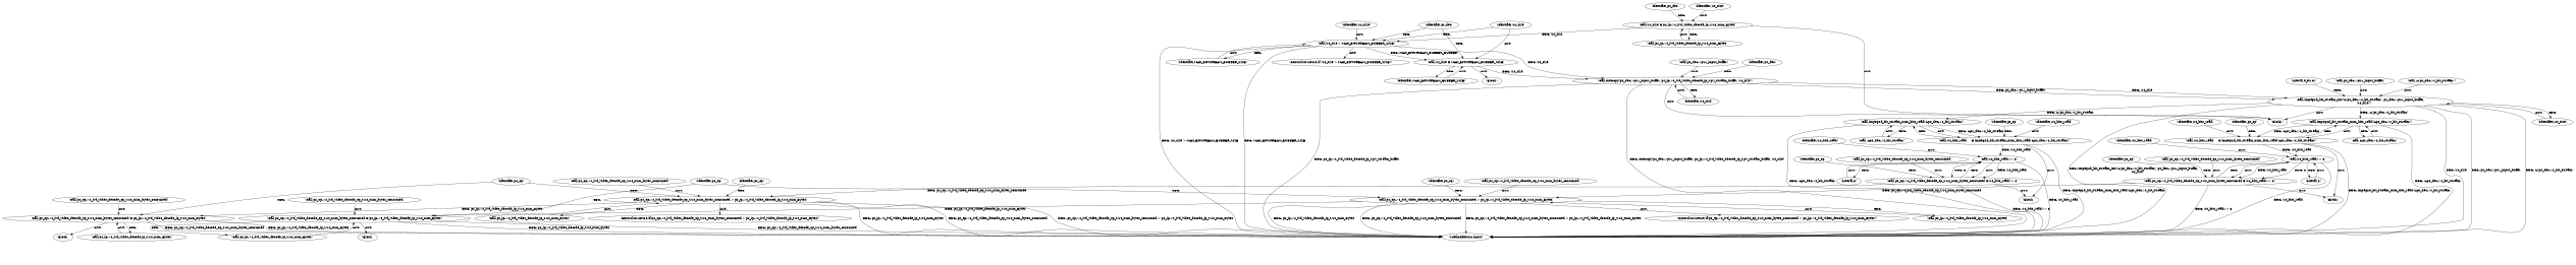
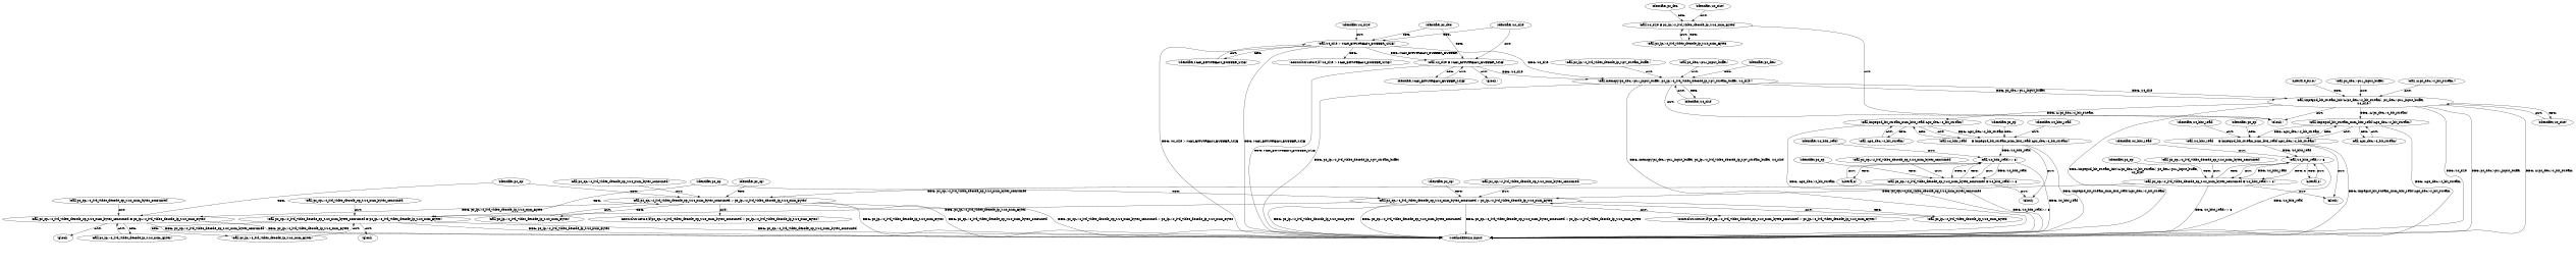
  digraph {
    n1 [label="(Call,memcpy(ps_dec->pu1_input_buffer, ps_ip->s_ivd_video_decode_ip_t.pv_stream_buffer, u4_size))"]
    n2 [label="(Call,impeg2d_bit_stream_init(&(ps_dec->s_bit_stream), ps_dec->pu1_input_buffer,\n        u4_size))"]
    n3 [label="(MethodReturn,input)"]
    n4 [label="(Block,)"]
    n5 [label="(Identifier,u4_size)"]
    n6 [label="(Call,impeg2d_bit_stream_num_bits_read(&ps_dec->s_bit_stream))"]
    n7 [label="(Call,impeg2d_bit_stream_num_bits_read(&ps_dec->s_bit_stream))"]
    n8 [label="(Identifier,u4_size)"]
    n9 [label="(Call,u4_size = MAX_BITSTREAM_BUFFER_SIZE)"]
    n10 [label="(Identifier,MAX_BITSTREAM_BUFFER_SIZE)"]
    n11 [label="(Block,)"]
    n12 [label="(Call,u4_size > MAX_BITSTREAM_BUFFER_SIZE)"]
    n13 [label="(ControlStructure,if (u4_size > MAX_BITSTREAM_BUFFER_SIZE))"]
    n14 [label="(Identifier,MAX_BITSTREAM_BUFFER_SIZE)"]
    n15 [label="(Call,u4_size = ps_ip->s_ivd_video_decode_ip_t.u4_num_Bytes)"]
    n16 [label="(Call,ps_ip->s_ivd_video_decode_ip_t.u4_num_Bytes)"]
    n17 [label="(Call,u4_bits_read     = impeg2d_bit_stream_num_bits_read(&ps_dec->s_bit_stream))"]
    n18 [label="(Call,&ps_dec->s_bit_stream)"]
    n19 [label="(Call,u4_bits_read     = impeg2d_bit_stream_num_bits_read(&ps_dec->s_bit_stream))"]
    n20 [label="(Call,&ps_dec->s_bit_stream)"]
    n21 [label="(Call,u4_bits_read>> 3)"]
    n22 [label="(Block,)"]
    n23 [label="(Call,ps_op->s_ivd_video_decode_op_t.u4_num_bytes_consumed = u4_bits_read>> 3)"]
    n24 [label="(Literal,3)"]
    n25 [label="(Call,ps_op->s_ivd_video_decode_op_t.u4_num_bytes_consumed > ps_ip->s_ivd_video_decode_ip_t.u4_num_Bytes)"]
    n26 [label="(Call,ps_op->s_ivd_video_decode_op_t.u4_num_bytes_consumed = ps_ip->s_ivd_video_decode_ip_t.u4_num_Bytes)"]
    n27 [label="(Call,ps_ip->s_ivd_video_decode_ip_t.u4_num_Bytes)"]
    n28 [label="(ControlStructure,if(ps_op->s_ivd_video_decode_op_t.u4_num_bytes_consumed > ps_ip->s_ivd_video_decode_ip_t.u4_num_Bytes))"]
    n29 [label="(Block,)"]
    n30 [label="(Call,ps_ip->s_ivd_video_decode_ip_t.u4_num_Bytes)"]
    n31 [label="(Call,u4_bits_read>> 3)"]
    n32 [label="(Block,)"]
    n33 [label="(Call,ps_op->s_ivd_video_decode_op_t.u4_num_bytes_consumed = u4_bits_read>> 3)"]
    n34 [label="(Literal,3)"]
    n35 [label="(Call,ps_op->s_ivd_video_decode_op_t.u4_num_bytes_consumed > ps_ip->s_ivd_video_decode_ip_t.u4_num_Bytes)"]
    n36 [label="(Call,ps_op->s_ivd_video_decode_op_t.u4_num_bytes_consumed = ps_ip->s_ivd_video_decode_ip_t.u4_num_Bytes)"]
    n37 [label="(ControlStructure,if(ps_op->s_ivd_video_decode_op_t.u4_num_bytes_consumed > ps_ip->s_ivd_video_decode_ip_t.u4_num_Bytes))"]
    n38 [label="(Call,ps_ip->s_ivd_video_decode_ip_t.u4_num_Bytes)"]
    n39 [label="(Block,)"]
    n40 [label="(Call,ps_ip->s_ivd_video_decode_ip_t.u4_num_Bytes)"]
    n41 [label="(Call,ps_op->s_ivd_video_decode_op_t.u4_num_bytes_consumed)"]
    n42 [label="(Call,ps_op->s_ivd_video_decode_op_t.u4_num_bytes_consumed)"]
+   n43 [label="(Call,ps_ip->s_ivd_video_decode_ip_t.pv_stream_buffer)"]
    n44 [label="(Call,ps_dec->pu1_input_buffer)"]
    n45 [label="(Identifier,ps_op)"]
    n46 [label="(Identifier,ps_dec)"]
    n47 [label="(Identifier,u4_size)"]
    n48 [label="(Identifier,ps_op)"]
    n49 [label="(Identifier,ps_dec)"]
    n50 [label="(Identifier,u4_bits_read)"]
    n51 [label="(Identifier,u4_size)"]
    n52 [label="(Literal,e_error)"]
    n53 [label="(Call,ps_op->s_ivd_video_decode_op_t.u4_num_bytes_consumed)"]
    n54 [label="(Identifier,ps_op)"]
    n55 [label="(Identifier,u4_size)"]
    n56 [label="(Call,ps_op->s_ivd_video_decode_op_t.u4_num_bytes_consumed)"]
    n57 [label="(Identifier,ps_op)"]
    n58 [label="(Identifier,ps_op)"]
    n59 [label="(Identifier,ps_op)"]
    n60 [label="(Identifier,ps_op)"]
    n61 [label="(Call,ps_dec->pu1_input_buffer)"]
    n62 [label="(Call,ps_op->s_ivd_video_decode_op_t.u4_num_bytes_consumed)"]
    n63 [label="(Identifier,u4_bits_read)"]
    n64 [label="(Identifier,u4_bits_read)"]
    n65 [label="(Identifier,ps_dec)"]
    n66 [label="(Call,ps_op->s_ivd_video_decode_op_t.u4_num_bytes_consumed)"]
    n67 [label="(Call,&(ps_dec->s_bit_stream))"]
    n68 [label="(Identifier,u4_bits_read)"]
    n69 [label="(Identifier,ps_op)"]
    n1 -> n2 [label="DDG: ps_dec->pu1_input_buffer"]
    n1 -> n2 [label="DDG: u4_size"]
    n1 -> n3 [label="DDG: ps_ip->s_ivd_video_decode_ip_t.pv_stream_buffer"]
    n1 -> n3 [label="DDG: memcpy(ps_dec->pu1_input_buffer, ps_ip->s_ivd_video_decode_ip_t.pv_stream_buffer, u4_size)"]
    n1 -> n4 [label="AST: "]
    n1 -> n5 [label="CFG: "]
    n2 -> n3 [label="DDG: ps_dec->pu1_input_buffer"]
    n2 -> n3 [label="DDG: u4_size"]
    n2 -> n3 [label="DDG: &(ps_dec->s_bit_stream)"]
    n2 -> n3 [label="DDG: impeg2d_bit_stream_init(&(ps_dec->s_bit_stream), ps_dec->pu1_input_buffer,\n        u4_size)"]
    n2 -> n4 [label="AST: "]
    n2 -> n6 [label="DDG: &(ps_dec->s_bit_stream)"]
    n2 -> n7 [label="DDG: &(ps_dec->s_bit_stream)"]
    n2 -> n8 [label="CFG: "]
    n5 -> n1 [label="AST: "]
    n6 -> n3 [label="DDG: &ps_dec->s_bit_stream"]
    n6 -> n17 [label="AST: "]
    n6 -> n17 [label="DDG: &ps_dec->s_bit_stream"]
    n6 -> n18 [label="CFG: "]
    n7 -> n3 [label="DDG: &ps_dec->s_bit_stream"]
    n7 -> n19 [label="AST: "]
    n7 -> n19 [label="DDG: &ps_dec->s_bit_stream"]
    n7 -> n20 [label="CFG: "]
    n8 -> n2 [label="AST: "]
    n9 -> n1 [label="DDG: u4_size"]
+   n9 -> n3 [label="DDG: MAX_BITSTREAM_BUFFER_SIZE"]
    n9 -> n10 [label="CFG: "]
    n9 -> n11 [label="AST: "]
    n10 -> n9 [label="AST: "]
    n12 -> n1 [label="DDG: u4_size"]
    n12 -> n3 [label="DDG: u4_size > MAX_BITSTREAM_BUFFER_SIZE"]
    n12 -> n3 [label="DDG: MAX_BITSTREAM_BUFFER_SIZE"]
    n12 -> n9 [label="DDG: MAX_BITSTREAM_BUFFER_BUFFER"]
-   n12 -> n13 [label="AST: "]
+   n12 -> n13 [label="CFG: "]
    n12 -> n14 [label="CFG: "]
    n14 -> n12 [label="AST: "]
    n15 -> n4 [label="AST: "]
-   n15 -> n12 [label="DDG: u4_size"]
    n15 -> n16 [label="CFG: "]
    n16 -> n15 [label="AST: "]
    n17 -> n3 [label="DDG: impeg2d_bit_stream_num_bits_read(&ps_dec->s_bit_stream)"]
    n17 -> n6 [label="CFG: "]
    n17 -> n21 [label="DDG: u4_bits_read"]
    n17 -> n22 [label="AST: "]
    n18 -> n6 [label="AST: "]
    n19 -> n3 [label="DDG: impeg2d_bit_stream_num_bits_read(&ps_dec->s_bit_stream)"]
    n19 -> n7 [label="CFG: "]
    n19 -> n31 [label="DDG: u4_bits_read"]
    n19 -> n32 [label="AST: "]
    n20 -> n7 [label="AST: "]
    n21 -> n3 [label="DDG: u4_bits_read"]
    n21 -> n23 [label="AST: "]
    n21 -> n23 [label="DDG: u4_bits_read"]
    n21 -> n23 [label="DDG: 3"]
    n21 -> n24 [label="CFG: "]
    n23 -> n3 [label="DDG: u4_bits_read>> 3"]
    n23 -> n21 [label="CFG: "]
    n23 -> n22 [label="AST: "]
    n23 -> n25 [label="DDG: ps_op->s_ivd_video_decode_op_t.u4_num_bytes_consumed"]
    n24 -> n21 [label="AST: "]
    n25 -> n3 [label="DDG: ps_op->s_ivd_video_decode_op_t.u4_num_bytes_consumed > ps_ip->s_ivd_video_decode_ip_t.u4_num_Bytes"]
    n25 -> n3 [label="DDG: ps_ip->s_ivd_video_decode_ip_t.u4_num_Bytes"]
    n25 -> n3 [label="DDG: ps_op->s_ivd_video_decode_op_t.u4_num_bytes_consumed"]
    n25 -> n26 [label="DDG: ps_ip->s_ivd_video_decode_ip_t.u4_num_Bytes"]
    n25 -> n27 [label="CFG: "]
    n25 -> n28 [label="AST: "]
    n26 -> n3 [label="DDG: ps_op->s_ivd_video_decode_op_t.u4_num_bytes_consumed"]
    n26 -> n3 [label="DDG: ps_ip->s_ivd_video_decode_ip_t.u4_num_Bytes"]
    n26 -> n29 [label="AST: "]
    n26 -> n30 [label="CFG: "]
    n27 -> n25 [label="AST: "]
    n30 -> n26 [label="AST: "]
    n31 -> n3 [label="DDG: u4_bits_read"]
    n31 -> n33 [label="AST: "]
    n31 -> n33 [label="DDG: u4_bits_read"]
    n31 -> n33 [label="DDG: 3"]
    n31 -> n34 [label="CFG: "]
    n33 -> n3 [label="DDG: u4_bits_read>> 3"]
    n33 -> n31 [label="CFG: "]
    n33 -> n32 [label="AST: "]
    n33 -> n35 [label="DDG: ps_op->s_ivd_video_decode_op_t.u4_num_bytes_consumed"]
    n34 -> n31 [label="AST: "]
    n35 -> n3 [label="DDG: ps_ip->s_ivd_video_decode_ip_t.u4_num_Bytes"]
    n35 -> n3 [label="DDG: ps_op->s_ivd_video_decode_op_t.u4_num_bytes_consumed"]
    n35 -> n3 [label="DDG: ps_op->s_ivd_video_decode_op_t.u4_num_bytes_consumed > ps_ip->s_ivd_video_decode_ip_t.u4_num_Bytes"]
    n35 -> n36 [label="DDG: ps_ip->s_ivd_video_decode_ip_t.u4_num_Bytes"]
    n35 -> n37 [label="AST: "]
    n35 -> n38 [label="CFG: "]
    n36 -> n3 [label="DDG: ps_op->s_ivd_video_decode_op_t.u4_num_bytes_consumed"]
    n36 -> n3 [label="DDG: ps_ip->s_ivd_video_decode_ip_t.u4_num_Bytes"]
    n36 -> n39 [label="AST: "]
    n36 -> n40 [label="CFG: "]
    n38 -> n35 [label="AST: "]
    n40 -> n36 [label="AST: "]
    n41 -> n25 [label="AST: "]
    n42 -> n35 [label="AST: "]
+   n43 -> n1 [label="AST: "]
    n44 -> n1 [label="AST: "]
    n45 -> n33 [label="CFG: "]
    n46 -> n15 [label="CFG: "]
    n47 -> n9 [label="AST: "]
    n47 -> n12 [label="CFG: "]
    n48 -> n35 [label="CFG: "]
    n48 -> n36 [label="CFG: "]
    n49 -> n1 [label="CFG: "]
    n50 -> n31 [label="AST: "]
    n51 -> n15 [label="AST: "]
    n52 -> n2 [label="CFG: "]
    n53 -> n33 [label="AST: "]
    n54 -> n25 [label="CFG: "]
    n55 -> n12 [label="AST: "]
    n56 -> n23 [label="AST: "]
    n57 -> n25 [label="CFG: "]
    n57 -> n26 [label="CFG: "]
    n58 -> n23 [label="CFG: "]
    n59 -> n19 [label="CFG: "]
    n60 -> n17 [label="CFG: "]
    n61 -> n2 [label="AST: "]
    n62 -> n26 [label="AST: "]
    n63 -> n17 [label="AST: "]
    n64 -> n19 [label="AST: "]
    n65 -> n9 [label="CFG: "]
    n65 -> n12 [label="CFG: "]
    n66 -> n36 [label="AST: "]
    n67 -> n2 [label="AST: "]
    n68 -> n21 [label="AST: "]
    n69 -> n35 [label="CFG: "]
  }
